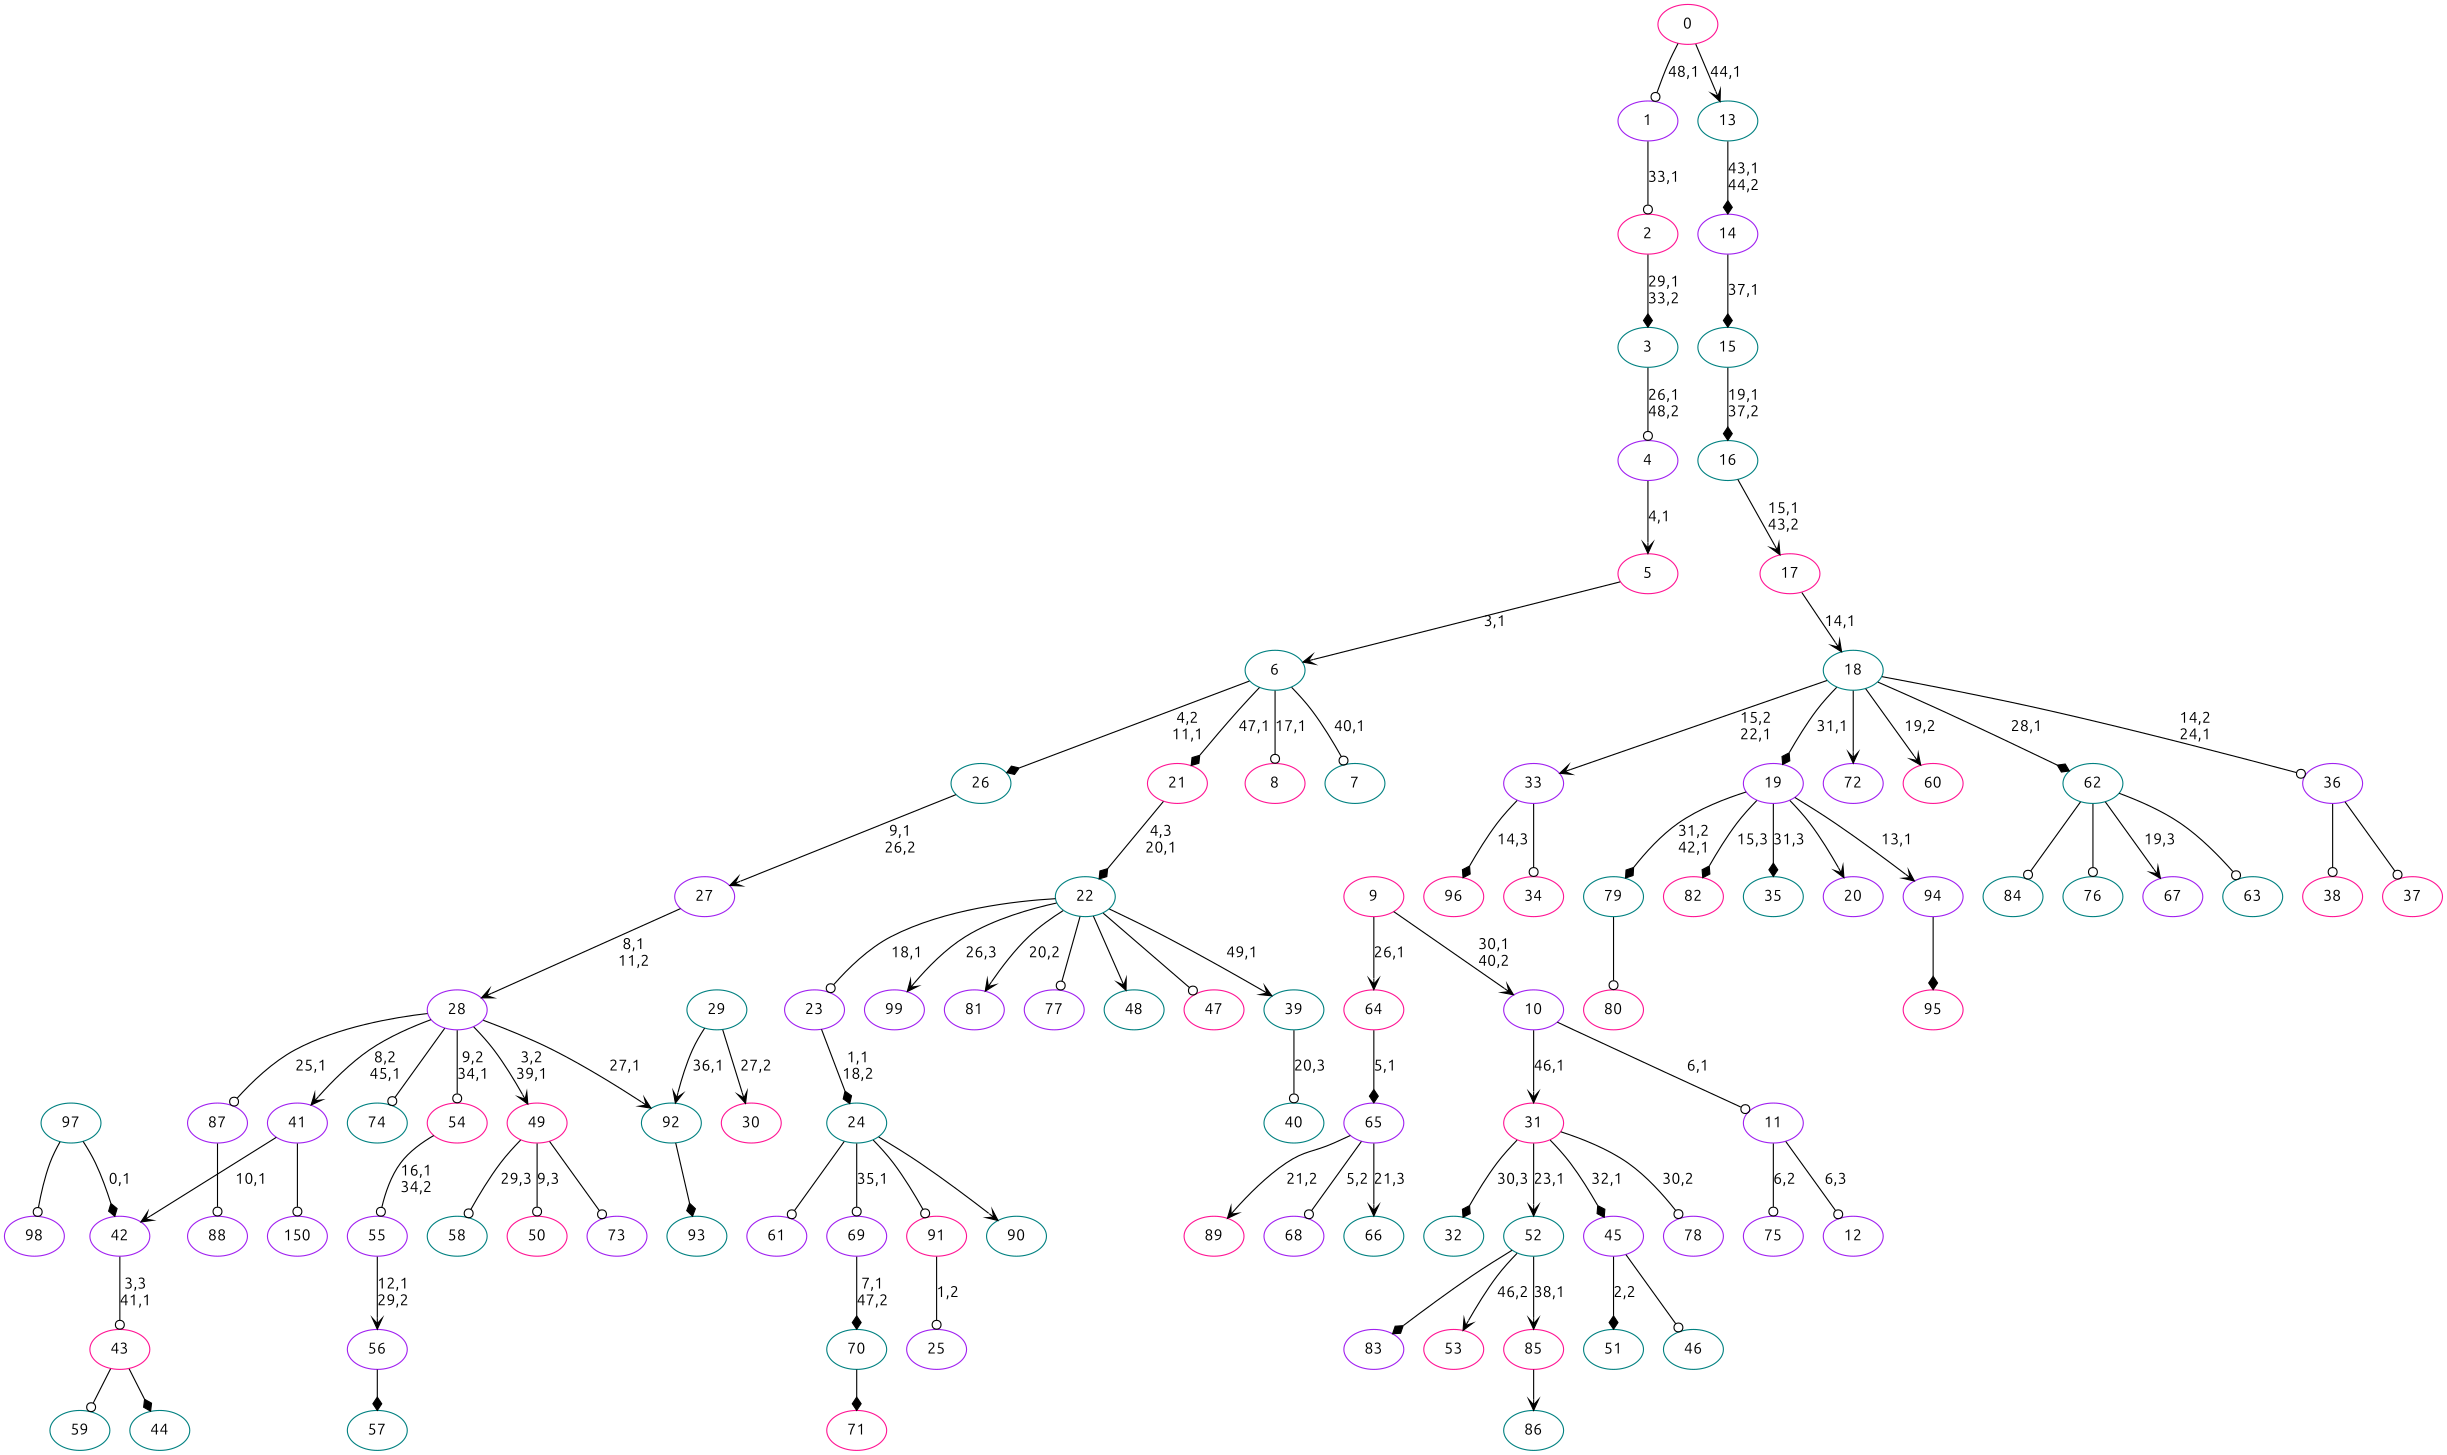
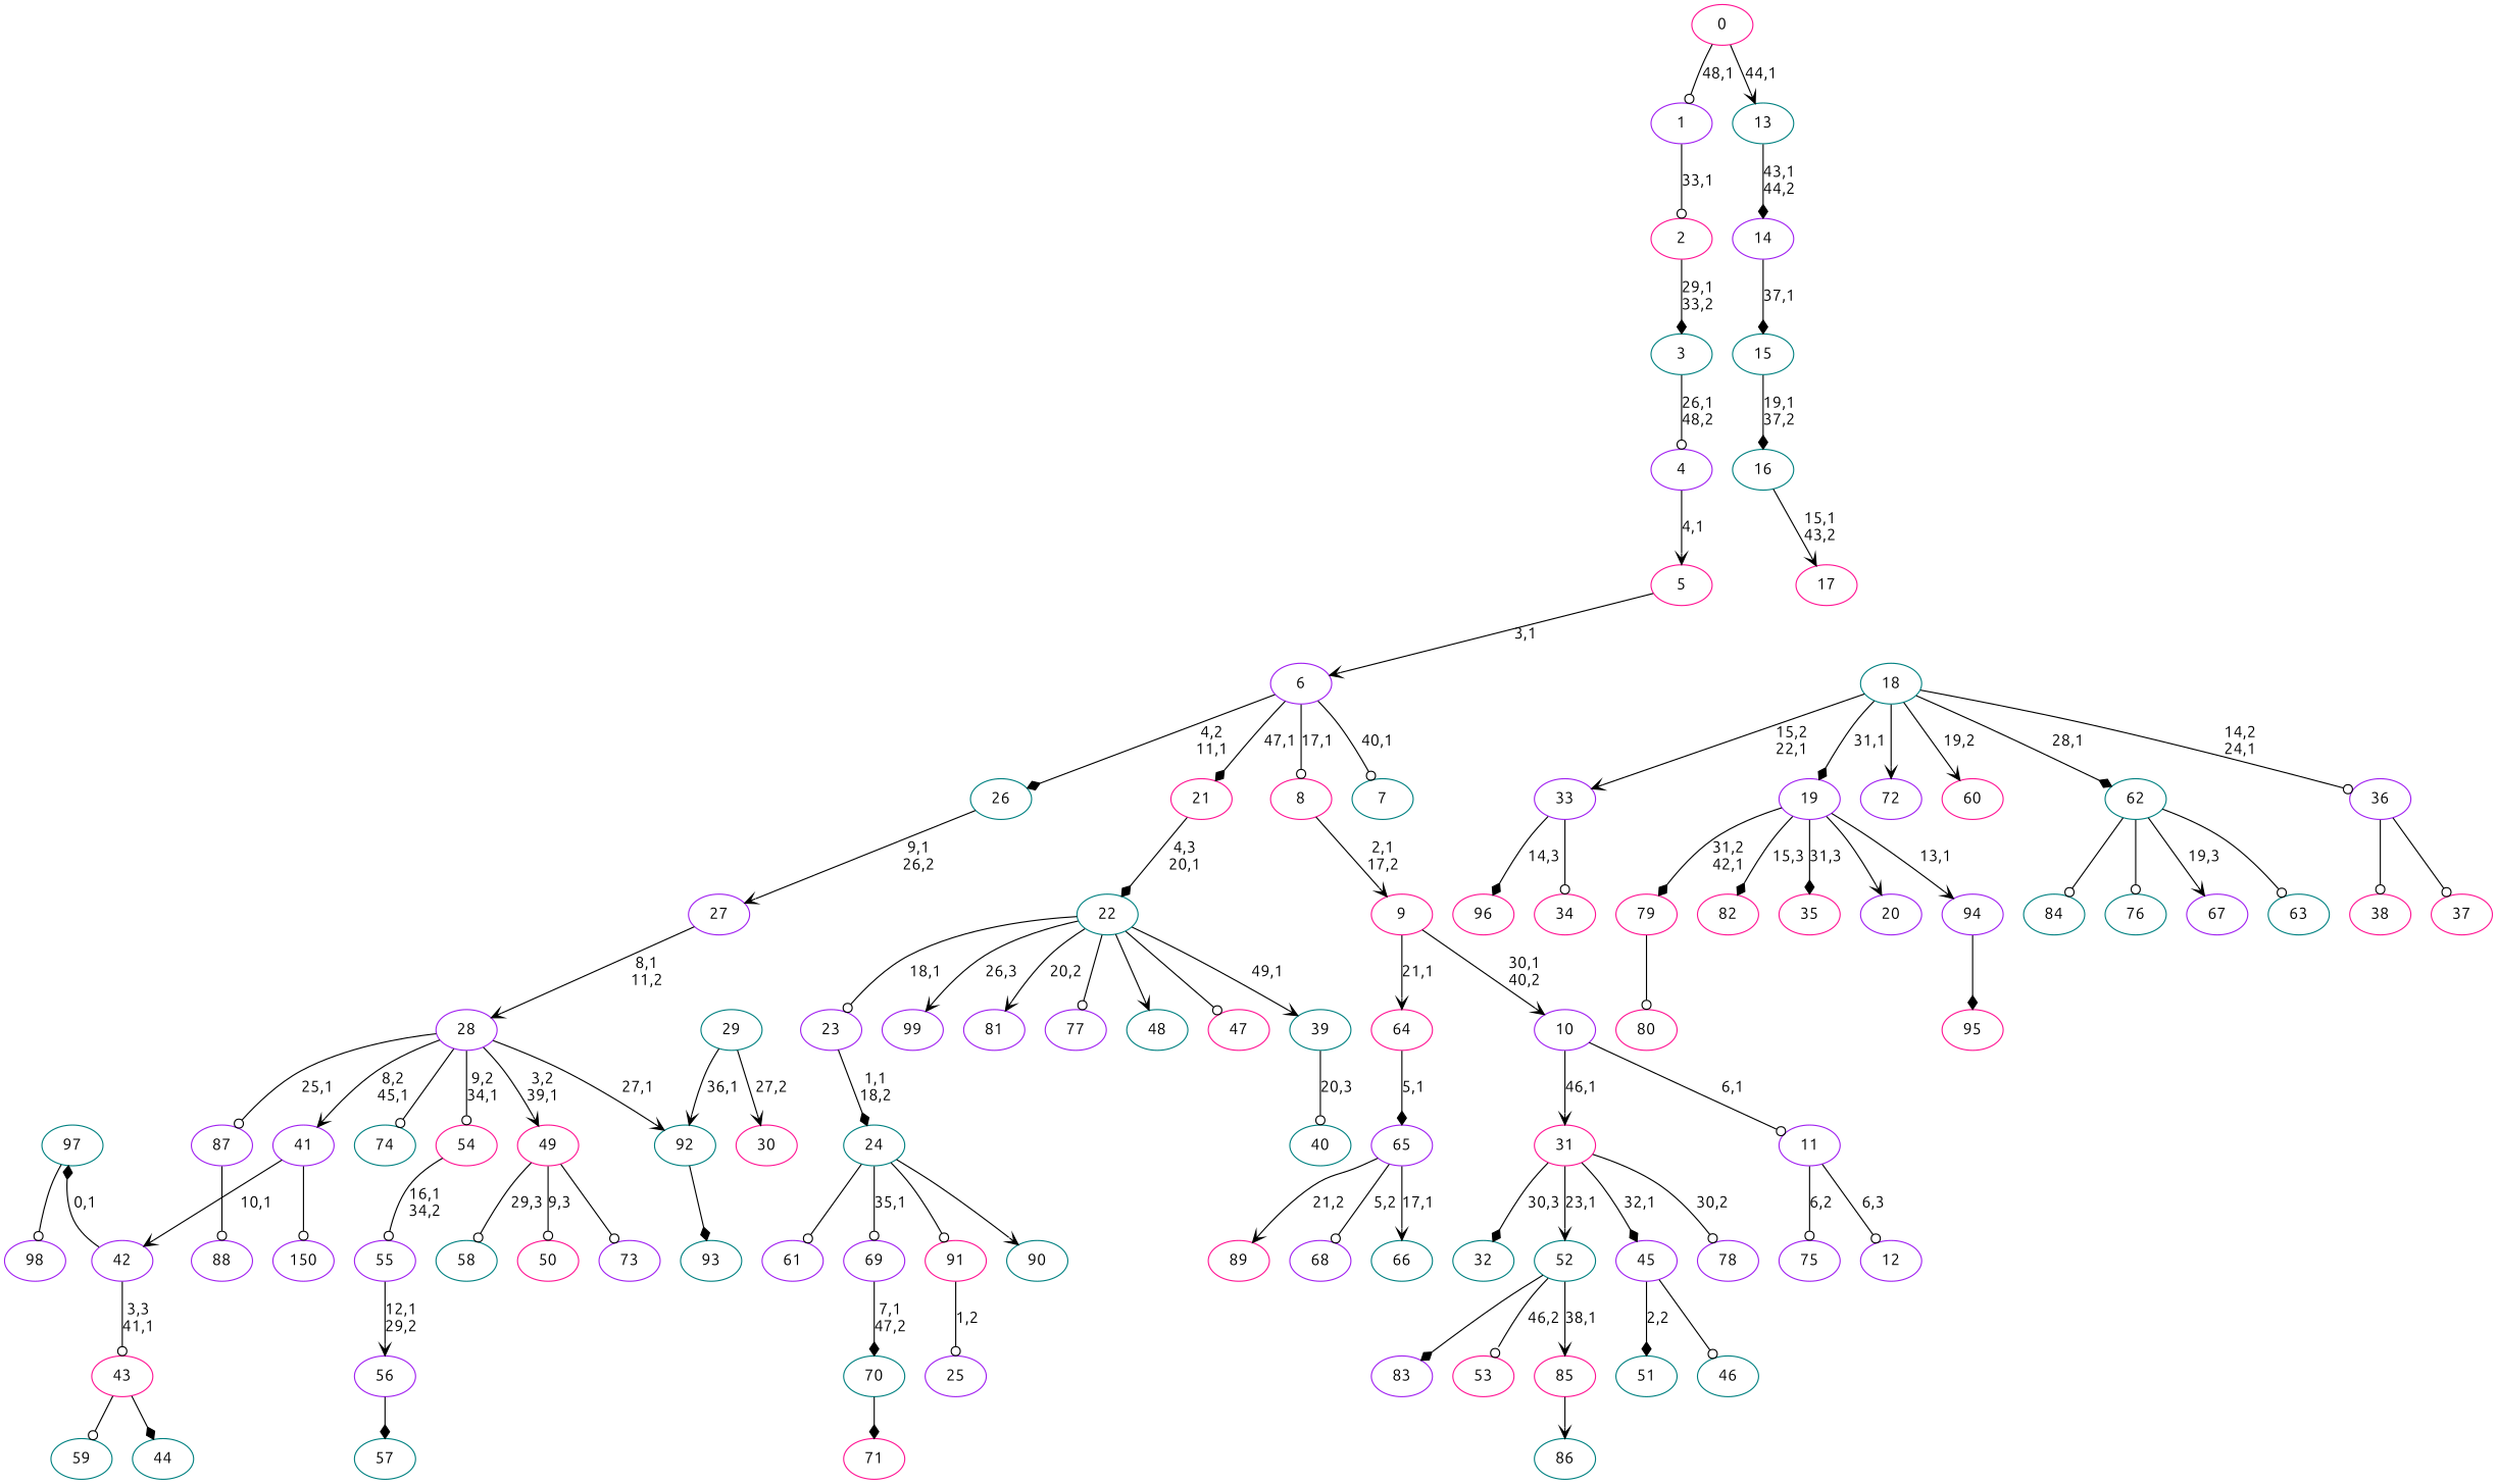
  digraph {
    fontname=Ubuntu
    node [color=purple fontname=Ubuntu]
    edge [arrowhead=odot fontname=Ubuntu]
    97 [color=teal]
    98
    95 [color=deeppink]
    94
    92 [color=teal]
    93 [color=teal]
    87
    88
    85 [color=deeppink]
    86 [color=teal]
-   79 [color=teal]
+   79 [color=deeppink]
    80 [color=deeppink]
    70 [color=teal]
    71 [color=deeppink]
    69
    89 [color=deeppink]
    65
    68
    66 [color=teal]
    64 [color=deeppink]
    62 [color=teal]
    84 [color=teal]
    76 [color=teal]
    67
    63 [color=teal]
    57 [color=teal]
    56
    55
    54 [color=deeppink]
    52 [color=teal]
    83
    53 [color=deeppink]
    49 [color=deeppink]
    73
    58 [color=teal]
    50 [color=deeppink]
    51 [color=teal]
    45
    46 [color=teal]
    43 [color=deeppink]
    59 [color=teal]
    44 [color=teal]
    42
    41
    n45 [label=150]
    39 [color=teal]
    40 [color=teal]
    38 [color=deeppink]
    36
    37 [color=deeppink]
    96 [color=deeppink]
    33
    34 [color=deeppink]
    31 [color=deeppink]
    78
    32 [color=teal]
    29 [color=teal]
    30 [color=deeppink]
    28
    74 [color=teal]
    27
    26 [color=teal]
    24 [color=teal]
    91 [color=deeppink]
    90 [color=teal]
    61
    25
    23
    22 [color=teal]
    99
    81
    77
    48 [color=teal]
    47 [color=deeppink]
    21 [color=deeppink]
    19
    82 [color=deeppink]
-   35 [color=teal]
+   35 [color=deeppink]
    20
    18 [color=teal]
    72
    60 [color=deeppink]
    17 [color=deeppink]
    16 [color=teal]
    15 [color=teal]
    14
    13 [color=teal]
    11
    75
    12
    10
    9 [color=deeppink]
    8 [color=deeppink]
    7 [color=teal]
-   6 [color=teal]
+   6
    5 [color=deeppink]
    4
    3 [color=teal]
    2 [color=deeppink]
    1
    0 [color=deeppink]
    97 -> 98
    94 -> 95 [arrowhead=diamond]
    92 -> 93 [arrowhead=diamond]
    87 -> 88
    85 -> 86 [arrowhead=vee]
    79 -> 80
    70 -> 71 [arrowhead=diamond]
    69 -> 70 [arrowhead=diamond label="7,1\n47,2"]
    65 -> 89 [arrowhead=vee label="21,2"]
    65 -> 68 [label="5,2"]
-   65 -> 66 [arrowhead=vee label="21,3"]
+   65 -> 66 [arrowhead=vee label="17,1"]
    64 -> 65 [arrowhead=diamond label="5,1"]
    62 -> 84
    62 -> 76
    62 -> 67 [arrowhead=vee label="19,3"]
    62 -> 63
    56 -> 57 [arrowhead=diamond]
    55 -> 56 [arrowhead=vee label="12,1\n29,2"]
    54 -> 55 [label="16,1\n34,2"]
    52 -> 85 [arrowhead=vee label="38,1"]
    52 -> 83 [arrowhead=diamond]
-   52 -> 53 [arrowhead=vee label="46,2"]
+   52 -> 53 [label="46,2"]
    49 -> 73
    49 -> 58 [label="29,3"]
    49 -> 50 [label="9,3"]
    45 -> 51 [arrowhead=diamond label="2,2"]
    45 -> 46
    43 -> 59
    43 -> 44 [arrowhead=diamond]
-   97 -> 42 [arrowhead=diamond label="0,1"]
+   42 -> 97 [arrowhead=diamond label="0,1"]
    42 -> 43 [label="3,3\n41,1"]
    41 -> 42 [arrowhead=vee label="10,1"]
    41 -> n45
    39 -> 40 [label="20,3"]
    36 -> 38
    36 -> 37
    33 -> 96 [arrowhead=diamond label="14,3"]
    33 -> 34
    31 -> 52 [arrowhead=vee label="23,1"]
    31 -> 45 [arrowhead=diamond label="32,1"]
    31 -> 78 [label="30,2"]
    31 -> 32 [arrowhead=diamond label="30,3"]
    29 -> 92 [arrowhead=vee label="36,1"]
    29 -> 30 [arrowhead=vee label="27,2"]
    28 -> 92 [arrowhead=vee label="27,1"]
    28 -> 87 [label="25,1"]
    28 -> 54 [label="9,2\n34,1"]
    28 -> 49 [arrowhead=vee label="3,2\n39,1"]
    28 -> 41 [arrowhead=vee label="8,2\n45,1"]
    28 -> 74
    27 -> 28 [arrowhead=vee label="8,1\n11,2"]
    26 -> 27 [arrowhead=vee label="9,1\n26,2"]
    24 -> 69 [label="35,1"]
    24 -> 91
    24 -> 90 [arrowhead=vee]
    24 -> 61
    91 -> 25 [label="1,2"]
    23 -> 24 [arrowhead=diamond label="1,1\n18,2"]
    22 -> 39 [arrowhead=vee label="49,1"]
    22 -> 23 [label="18,1"]
    22 -> 99 [arrowhead=vee label="26,3"]
    22 -> 81 [arrowhead=vee label="20,2"]
    22 -> 77
    22 -> 48 [arrowhead=vee]
    22 -> 47
    21 -> 22 [arrowhead=diamond label="4,3\n20,1"]
    19 -> 94 [arrowhead=vee label="13,1"]
    19 -> 79 [arrowhead=diamond label="31,2\n42,1"]
    19 -> 82 [arrowhead=diamond label="15,3"]
    19 -> 35 [arrowhead=diamond label="31,3"]
    19 -> 20 [arrowhead=vee]
    18 -> 62 [arrowhead=diamond label="28,1"]
    18 -> 36 [label="14,2\n24,1"]
    18 -> 33 [arrowhead=vee label="15,2\n22,1"]
    18 -> 19 [arrowhead=diamond label="31,1"]
    18 -> 72 [arrowhead=vee]
    18 -> 60 [arrowhead=vee label="19,2"]
-   17 -> 18 [arrowhead=vee label="14,1"]
    16 -> 17 [arrowhead=vee label="15,1\n43,2"]
    15 -> 16 [arrowhead=diamond label="19,1\n37,2"]
    14 -> 15 [arrowhead=diamond label="37,1"]
    13 -> 14 [arrowhead=diamond label="43,1\n44,2"]
    11 -> 75 [label="6,2"]
    11 -> 12 [label="6,3"]
    10 -> 31 [arrowhead=vee label="46,1"]
    10 -> 11 [label="6,1"]
-   9 -> 64 [arrowhead=vee label="26,1"]
+   9 -> 64 [arrowhead=vee label="21,1"]
    9 -> 10 [arrowhead=vee label="30,1\n40,2"]
+   8 -> 9 [arrowhead=vee label="2,1\n17,2"]
    6 -> 26 [arrowhead=diamond label="4,2\n11,1"]
    6 -> 21 [arrowhead=diamond label="47,1"]
    6 -> 8 [label="17,1"]
    6 -> 7 [label="40,1"]
    5 -> 6 [arrowhead=vee label="3,1"]
    4 -> 5 [arrowhead=vee label="4,1"]
    3 -> 4 [label="26,1\n48,2"]
    2 -> 3 [arrowhead=diamond label="29,1\n33,2"]
    1 -> 2 [label="33,1"]
    0 -> 13 [arrowhead=vee label="44,1"]
    0 -> 1 [label="48,1"]
  }
